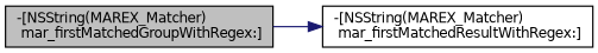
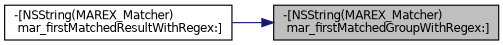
  digraph {
    rankdir=LR
    node [color=black fontname=Helvetica fontsize=10 shape=record style=filled]
    n1 [fillcolor=grey75 fontcolor=black height=0.2 label="-[NSString(MAREX_Matcher)\l mar_firstMatchedGroupWithRegex:]" width=0.4]
    n2 [fillcolor=white height=0.2 label="-[NSString(MAREX_Matcher)\l mar_firstMatchedResultWithRegex:]" width=0.4]
-   n1 -> n2 [color=midnightblue fontname=Helvetica fontsize=10 labelfontname=Helvetica labelfontsize=10 style=solid]
+   n2 -> n1 [color=midnightblue fontname=Helvetica fontsize=10 labelfontname=Helvetica labelfontsize=10 style=solid]
  }
